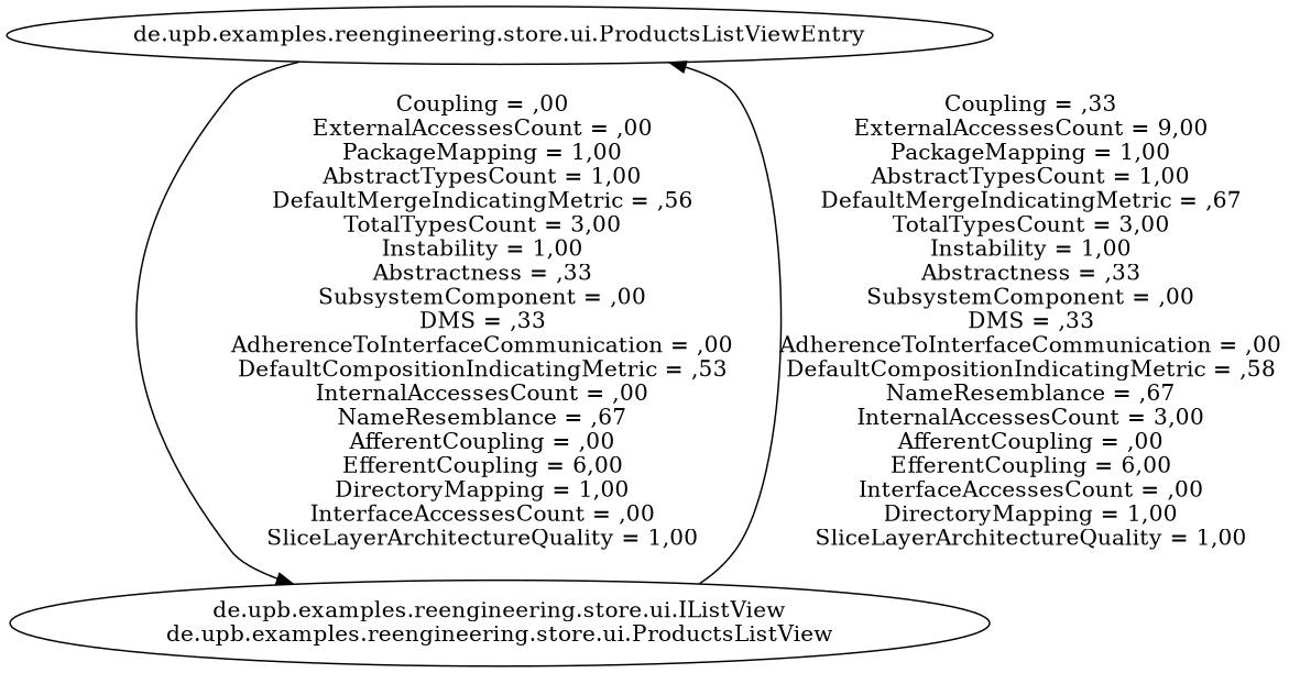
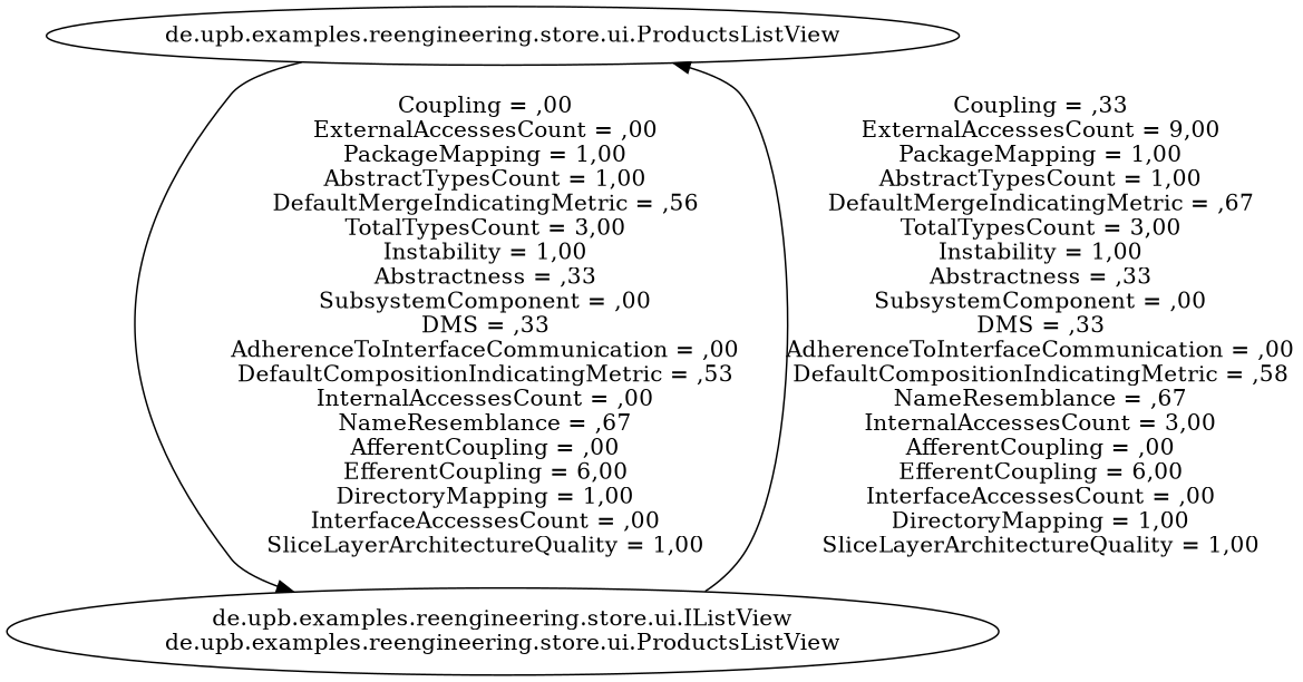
  digraph {
-   "de.upb.examples.reengineering.store.ui.ProductsListViewEntry"
+   "de.upb.examples.reengineering.store.ui.ProductsListViewEntry" [label="de.upb.examples.reengineering.store.ui.ProductsListView"]
    "de.upb.examples.reengineering.store.ui.IListView\nde.upb.examples.reengineering.store.ui.ProductsListView"
    "de.upb.examples.reengineering.store.ui.ProductsListViewEntry" -> "de.upb.examples.reengineering.store.ui.IListView\nde.upb.examples.reengineering.store.ui.ProductsListView" [label="Coupling = ,00\nExternalAccessesCount = ,00\nPackageMapping = 1,00\nAbstractTypesCount = 1,00\nDefaultMergeIndicatingMetric = ,56\nTotalTypesCount = 3,00\nInstability = 1,00\nAbstractness = ,33\nSubsystemComponent = ,00\nDMS = ,33\nAdherenceToInterfaceCommunication = ,00\nDefaultCompositionIndicatingMetric = ,53\nInternalAccessesCount = ,00\nNameResemblance = ,67\nAfferentCoupling = ,00\nEfferentCoupling = 6,00\nDirectoryMapping = 1,00\nInterfaceAccessesCount = ,00\nSliceLayerArchitectureQuality = 1,00\n"]
    "de.upb.examples.reengineering.store.ui.IListView\nde.upb.examples.reengineering.store.ui.ProductsListView" -> "de.upb.examples.reengineering.store.ui.ProductsListViewEntry" [label="Coupling = ,33\nExternalAccessesCount = 9,00\nPackageMapping = 1,00\nAbstractTypesCount = 1,00\nDefaultMergeIndicatingMetric = ,67\nTotalTypesCount = 3,00\nInstability = 1,00\nAbstractness = ,33\nSubsystemComponent = ,00\nDMS = ,33\nAdherenceToInterfaceCommunication = ,00\nDefaultCompositionIndicatingMetric = ,58\nNameResemblance = ,67\nInternalAccessesCount = 3,00\nAfferentCoupling = ,00\nEfferentCoupling = 6,00\nInterfaceAccessesCount = ,00\nDirectoryMapping = 1,00\nSliceLayerArchitectureQuality = 1,00\n"]
  }
